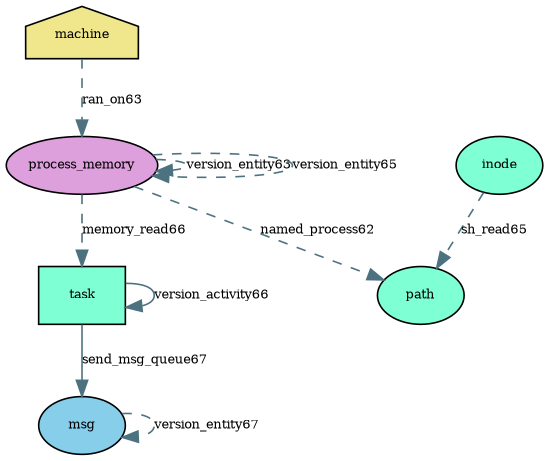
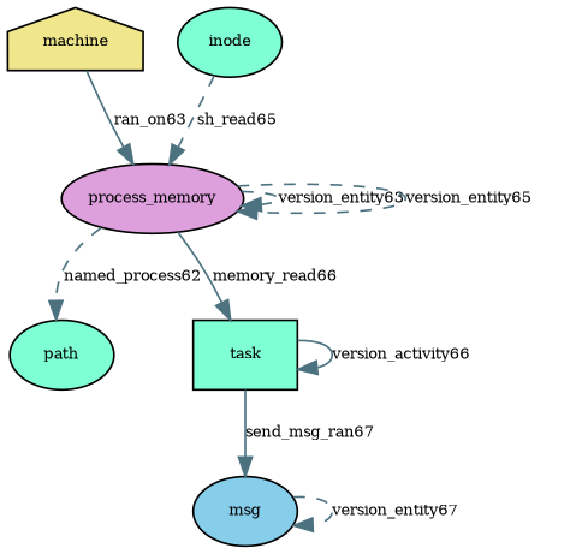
  digraph {
    node [fillcolor=aquamarine fontsize=8 shape=ellipse style=filled]
    edge [color="#4c7280" fontsize=8 style=dashed]
    n1 [label=path]
    n2 [fillcolor=plum label=process_memory]
    n3 [label=task shape=rectangle]
    n4 [fillcolor=skyblue label=msg]
    n5 [fillcolor=khaki label=machine shape=house]
    n6 [label=inode]
    n2 -> n1 [label=named_process62]
    n2 -> n2 [label=version_entity63]
    n2 -> n2 [label=version_entity65]
-   n2 -> n3 [label=memory_read66]
+   n2 -> n3 [label=memory_read66 style=solid]
    n3 -> n3 [label=version_activity66 style=solid]
-   n3 -> n4 [label=send_msg_queue67 style=solid]
+   n3 -> n4 [label=send_msg_ran67 style=solid]
    n4 -> n4 [label=version_entity67]
-   n5 -> n2 [label=ran_on63]
-   n6 -> n1 [label=sh_read65]
+   n5 -> n2 [label=ran_on63 style=solid]
+   n6 -> n2 [label=sh_read65]
  }
